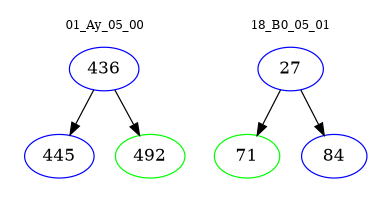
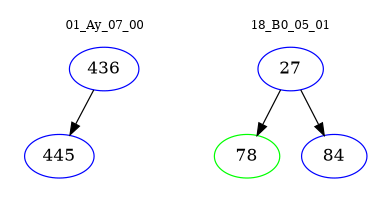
  digraph {
    node [color=blue]
    edge [color=black]
    n1 [label=436]
    n2 [label=445]
-   n3 [color=green label=492]
    n4 [label=27]
-   n5 [color=green label=71]
+   n5 [color=green label=78]
    n6 [label=84]
    subgraph cluster_1 {
      color=white
      fontsize=10
-     label="01_Ay_05_00"
+     label="01_Ay_07_00"
      n1
      n2
-     n3
    }
    subgraph cluster_2 {
      color=white
      fontsize=10
      label="18_B0_05_01"
      n4
      n5
      n6
    }
    n1 -> n2
-   n1 -> n3
    n4 -> n5
    n4 -> n6
  }
